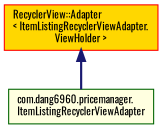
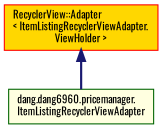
  digraph {
    fontname=Oswald
    node [fontname=Oswald fontsize=10 shape=record style=filled]
-   n1 [color=darkgreen fillcolor=lightyellow fontcolor=black height=0.2 label="com.dang6960.pricemanager.\lItemListingRecyclerViewAdapter" width=0.4]
+   n1 [color=darkgreen fillcolor=lightyellow fontcolor=black height=0.2 label="dang.dang6960.pricemanager.\lItemListingRecyclerViewAdapter" width=0.4]
    n2 [color=red fillcolor=gold height=0.2 label="RecyclerView::Adapter\l\< ItemListingRecyclerViewAdapter.\lViewHolder \>" width=0.4]
    n2 -> n1 [color=midnightblue dir=back fontname=Oswald fontsize=10 labelfontname=Helvetica labelfontsize=10 style=bold]
  }
